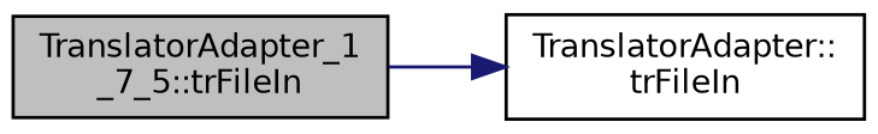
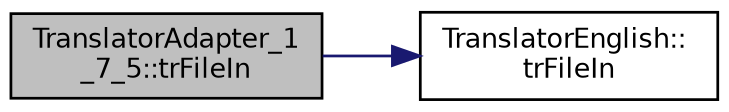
  digraph {
    rankdir=LR
    node [color=black fontname=Helvetica fontsize=10 shape=record style=filled]
    n1 [fillcolor=grey75 fontcolor=black height=0.2 label="TranslatorAdapter_1\l_7_5::trFileIn" width=0.4]
-   n2 [fillcolor=white height=0.2 label="TranslatorAdapter::\ltrFileIn" width=0.4]
+   n2 [fillcolor=white height=0.2 label="TranslatorEnglish::\ltrFileIn" width=0.4]
    n1 -> n2 [color=midnightblue fontname=Helvetica fontsize=10 labelfontname=Helvetica labelfontsize=10 style=solid]
  }
